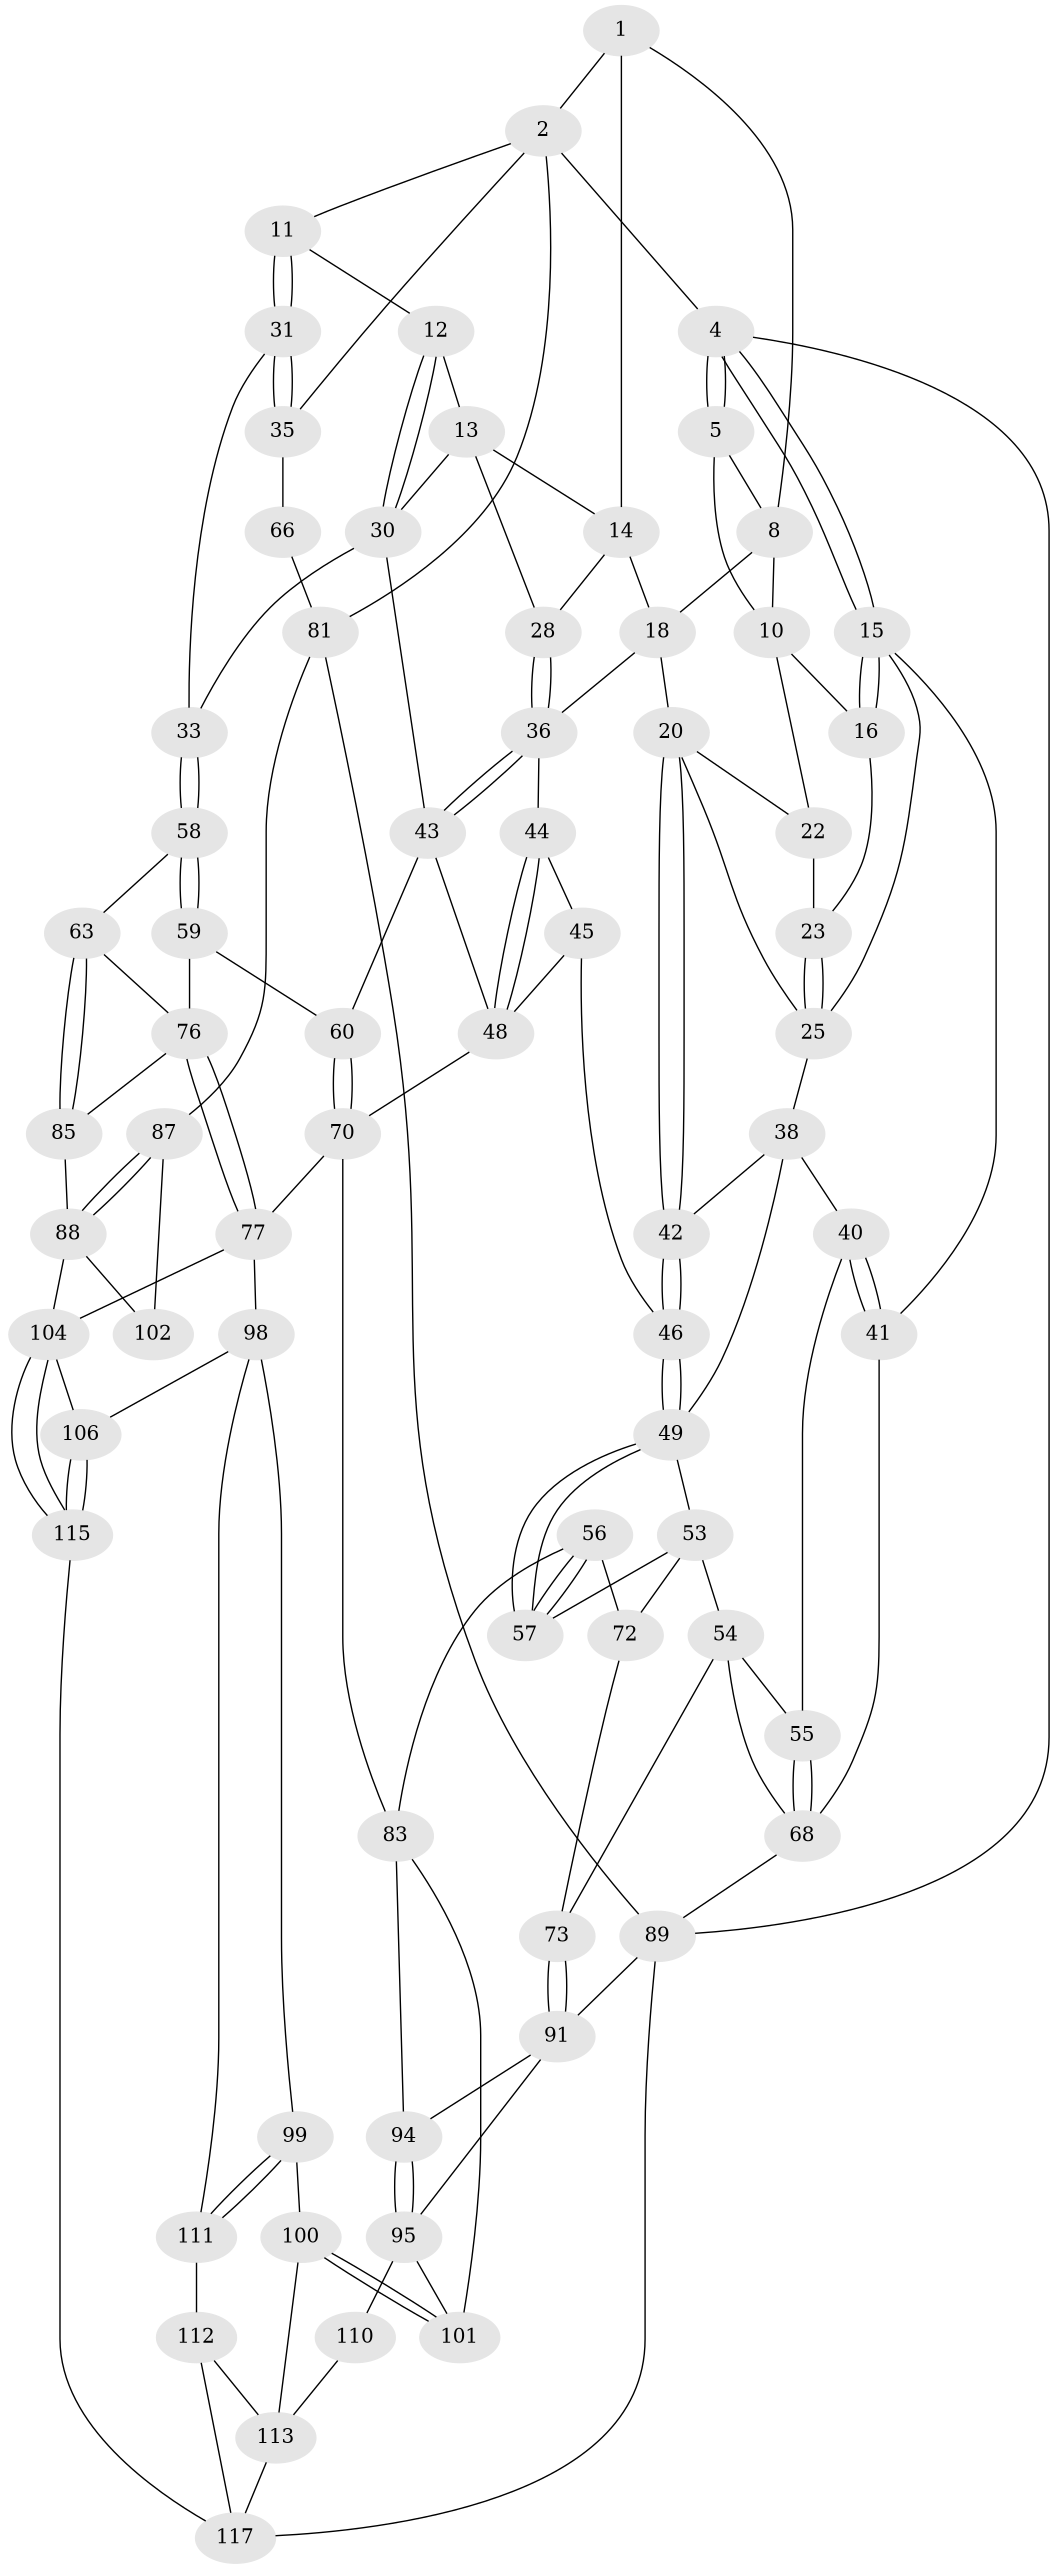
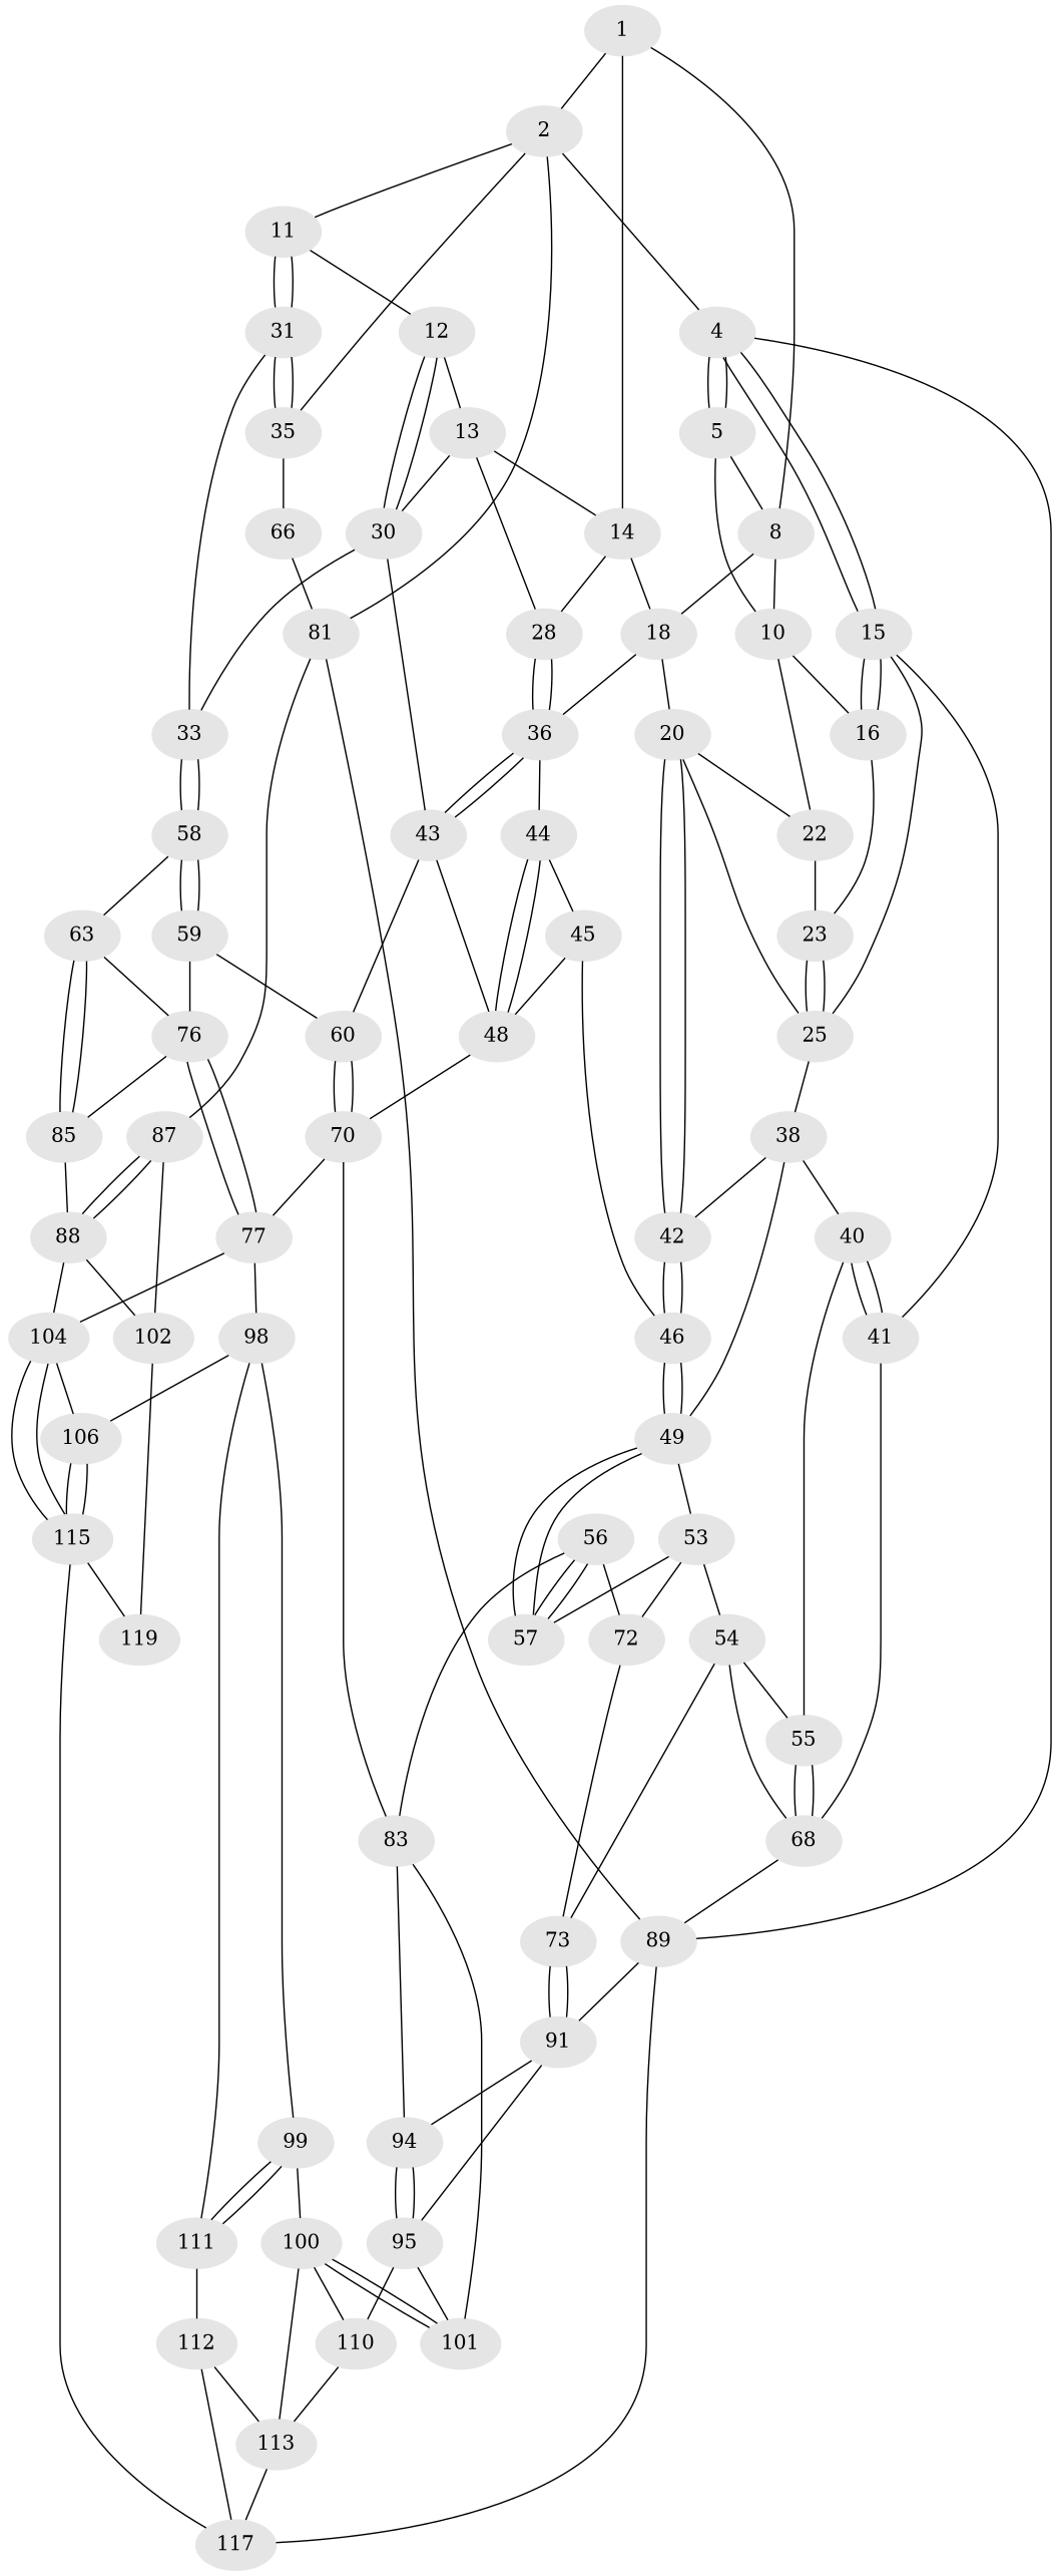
  graph {
    node [color=gray90 style=filled]
    1 [super="+7"]
    2 [super="+3"]
    8 [super="+9"]
    14 [super="+24"]
    4
    11
    35
    81 [super="+82"]
    10 [super="+17"]
    18 [super="+19"]
    28
    5 [super="+6"]
    15 [super="+26"]
    89 [super="+90"]
    12
    31 [super="+32"]
    66 [super="+80"]
    87 [super="+108"]
    16
    25 [super="+29"]
    41
    91 [super="+92"]
    117 [super="+124"]
    22
    20 [super="+21"]
    36 [super="+37"]
    23
    13 [super="+27"]
    30 [super="+34"]
    33
    43 [super="+47"]
    38 [super="+39"]
    68 [super="+69"]
    42
    44
    46
    40
    49 [super="+50"]
    58 [super="+65"]
    48 [super="+51"]
    60
    59 [super="+74"]
    63 [super="+64"]
    45 [super="+52"]
    55
    53 [super="+67"]
    57
    70 [super="+79"]
    56 [super="+75"]
    72
    83 [super="+93"]
    77 [super="+78"]
    54 [super="+71"]
    73
    94
    101
    76 [super="+84"]
    85 [super="+86"]
    88 [super="+97"]
    98 [super="+107"]
    104 [super="+105"]
    95 [super="+96"]
    99
    106
    111 [super="+114"]
    115 [super="+121"]
    102 [super="+103"]
+   119 [super="+120"]
    110
    113 [super="+116"]
    100 [super="+109"]
    112 [super="+123"]
    1 -- 2
    1 -- 8
    1 -- 14
    2 -- 4
    2 -- 11
    2 -- 35
    2 -- 81
    8 -- 10
    8 -- 18
    14 -- 18
    14 -- 28
    4 -- 5
    4 -- 5
    4 -- 15
    4 -- 15
    4 -- 89
    11 -- 12
    11 -- 31
    11 -- 31
    35 -- 66
    81 -- 89
    81 -- 87
    10 -- 16
    10 -- 22
    18 -- 20
    18 -- 36
    28 -- 36
    28 -- 36
    5 -- 8
    5 -- 10
    15 -- 16
    15 -- 16
    15 -- 25
    15 -- 41
    89 -- 91
    89 -- 117
    12 -- 13
    12 -- 30
    12 -- 30
    31 -- 35
    31 -- 35
    31 -- 33
    66 -- 81
    87 -- 88
    87 -- 88
    87 -- 102
    16 -- 23
    25 -- 38
    41 -- 68
    91 -- 94
    91 -- 95
    22 -- 23
    20 -- 25
    20 -- 22
    20 -- 42
    20 -- 42
    36 -- 43
    36 -- 43
    36 -- 44
    23 -- 25
    23 -- 25
    13 -- 14
    13 -- 28
    13 -- 30
    30 -- 33
    30 -- 43
    33 -- 58
    33 -- 58
    43 -- 48
    43 -- 60
    38 -- 42
    38 -- 40
    38 -- 49
    68 -- 89
    42 -- 46
    42 -- 46
    44 -- 48
    44 -- 48
    44 -- 45
    46 -- 49
    46 -- 49
    40 -- 41
    40 -- 41
    40 -- 55
    49 -- 53
    49 -- 57
    49 -- 57
    58 -- 59 [weight=2]
    58 -- 59
    58 -- 63
    48 -- 70
    60 -- 70
    60 -- 70
    59 -- 60
    59 -- 76
    63 -- 76
    63 -- 85
    63 -- 85
    45 -- 46
    45 -- 48
    55 -- 68
    55 -- 68
    53 -- 57
    53 -- 72
    53 -- 54
    70 -- 83
    70 -- 77
    56 -- 57
    56 -- 57
    56 -- 72
    56 -- 83
    72 -- 73
    83 -- 94
    83 -- 101
    77 -- 98
    77 -- 104
    54 -- 68
    54 -- 55
    54 -- 73
    73 -- 91
    73 -- 91
    94 -- 95
    94 -- 95
    76 -- 77
    76 -- 77
    76 -- 85
    85 -- 88 [weight=2]
    88 -- 104
    88 -- 102
    98 -- 99
    98 -- 106
    98 -- 111
    104 -- 106
    104 -- 115
    104 -- 115
    95 -- 101
    95 -- 110
    99 -- 111
    99 -- 111
    99 -- 100
    106 -- 115
    106 -- 115
    111 -- 112 [weight=2]
    115 -- 117
+   115 -- 119
+   102 -- 119
    110 -- 113
    113 -- 117
    100 -- 101
    100 -- 101
+   100 -- 110
    100 -- 113
    112 -- 117
    112 -- 113
  }
